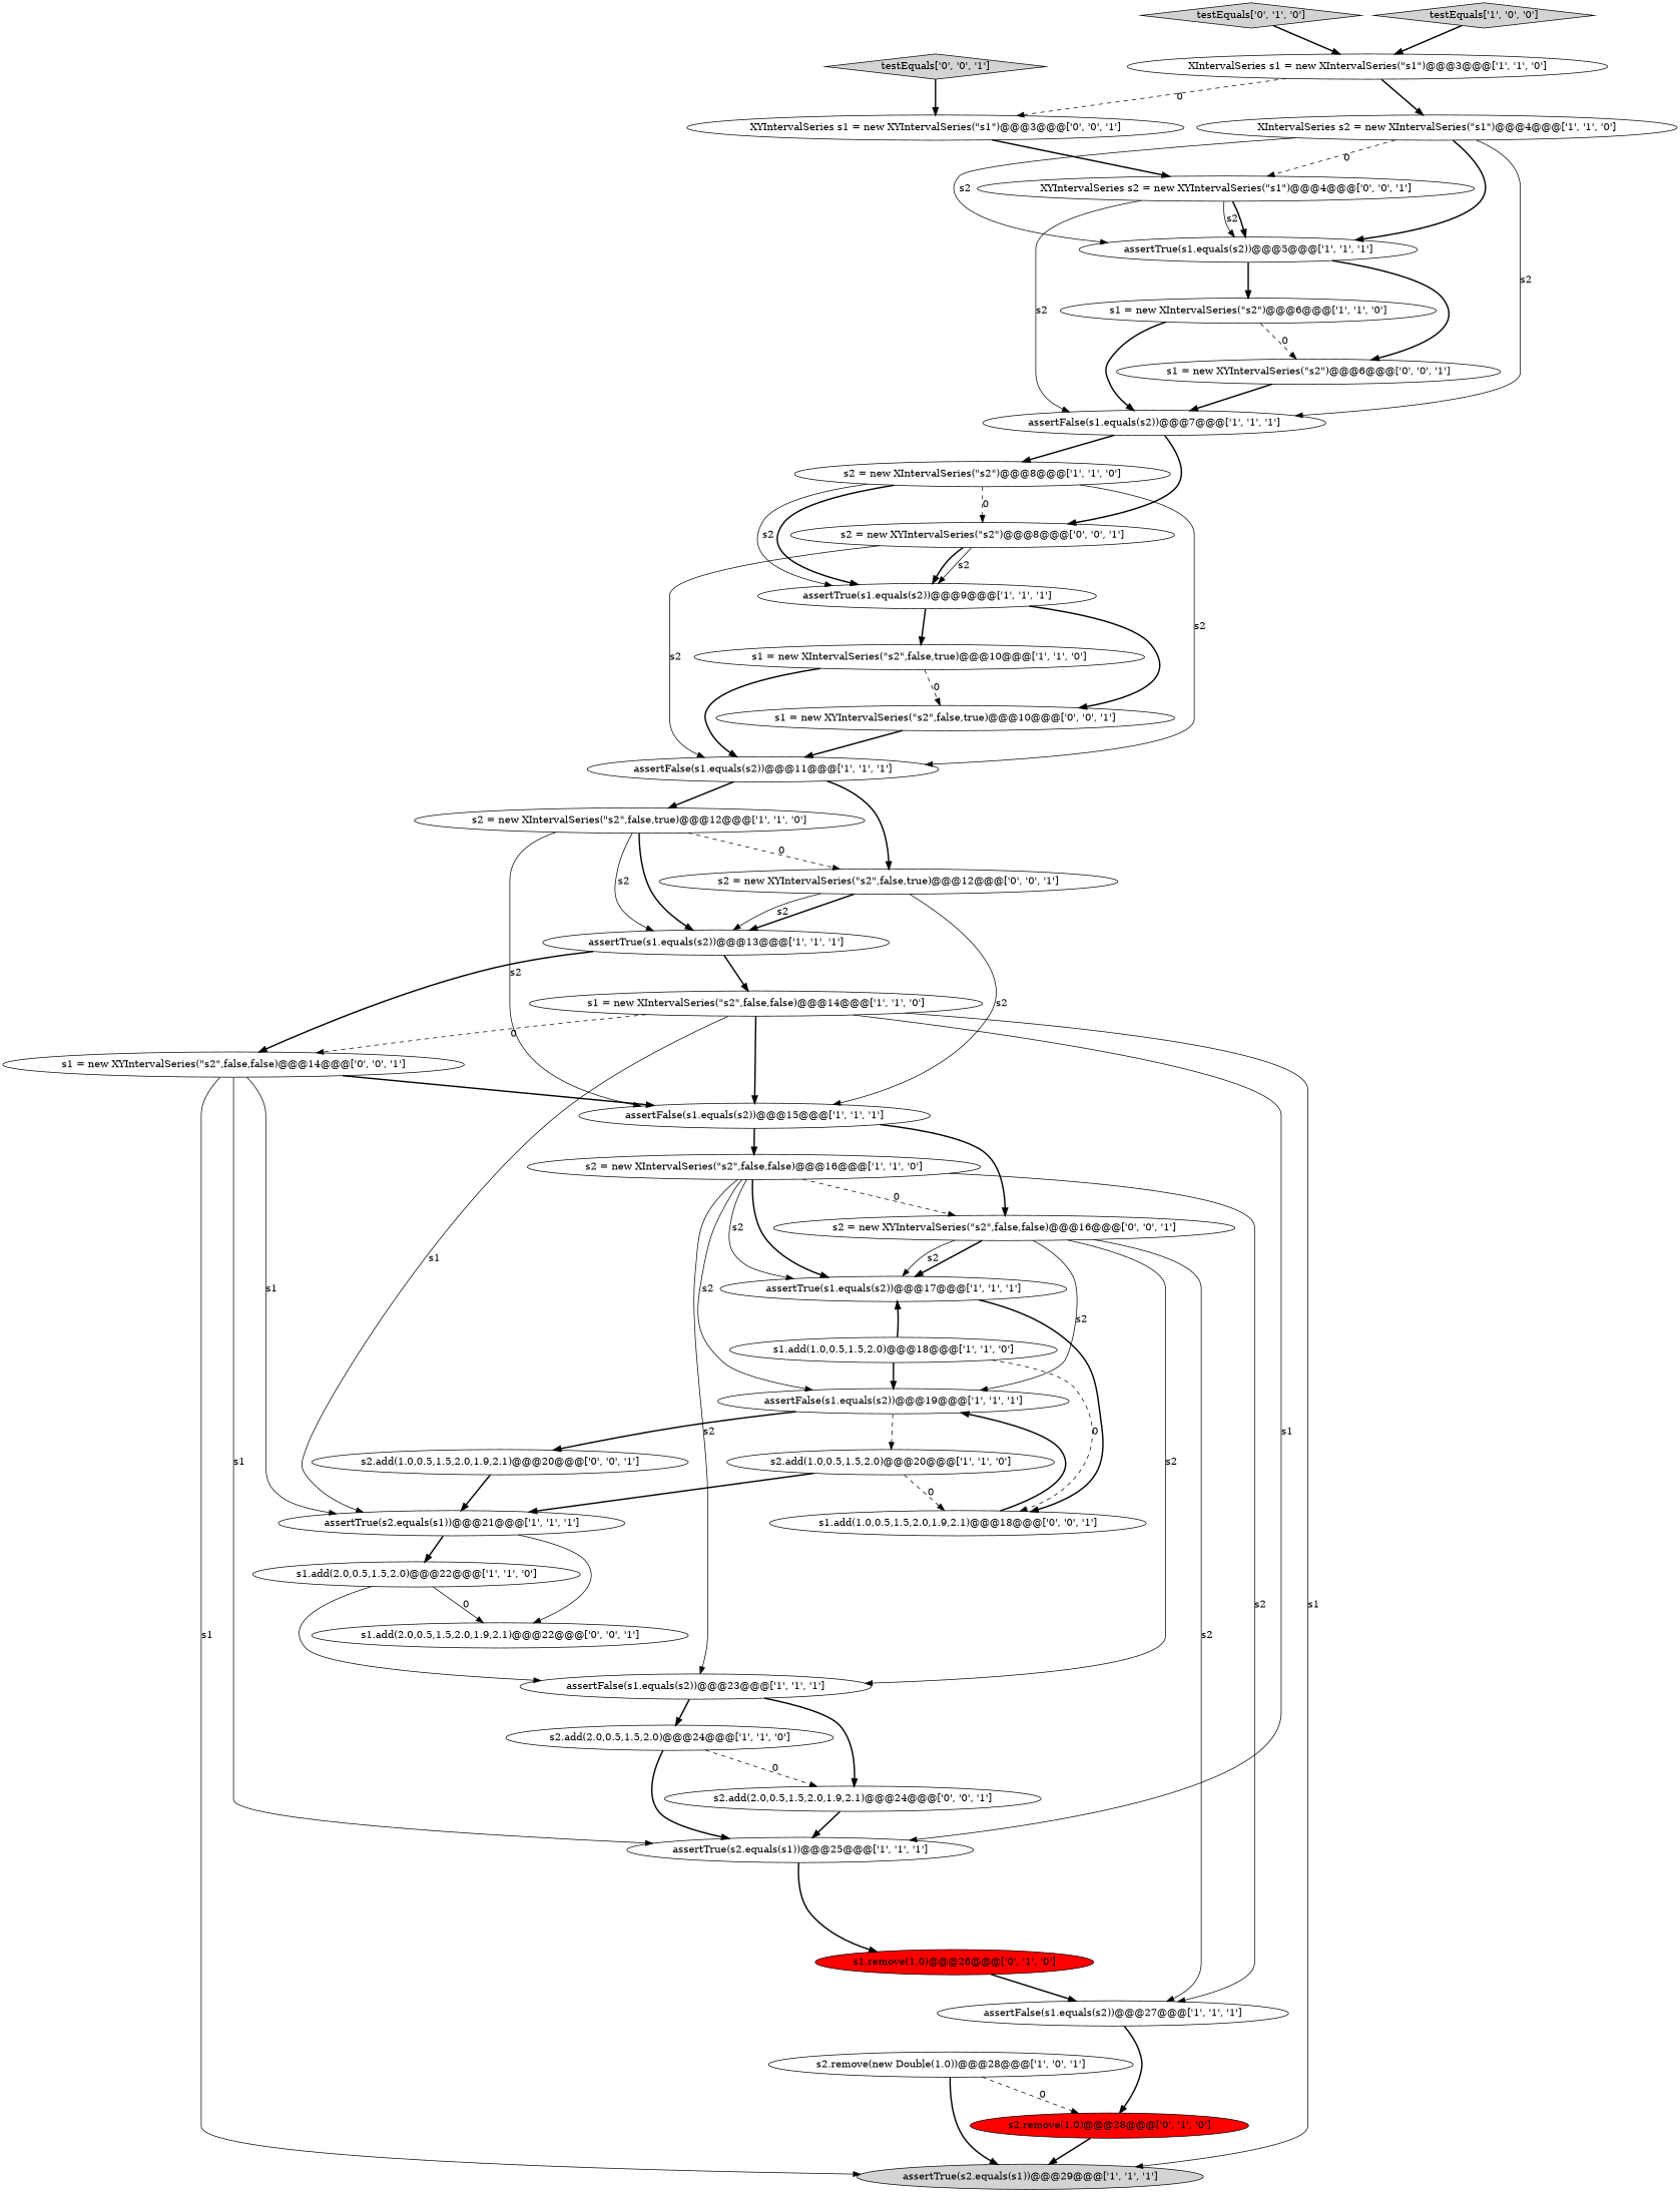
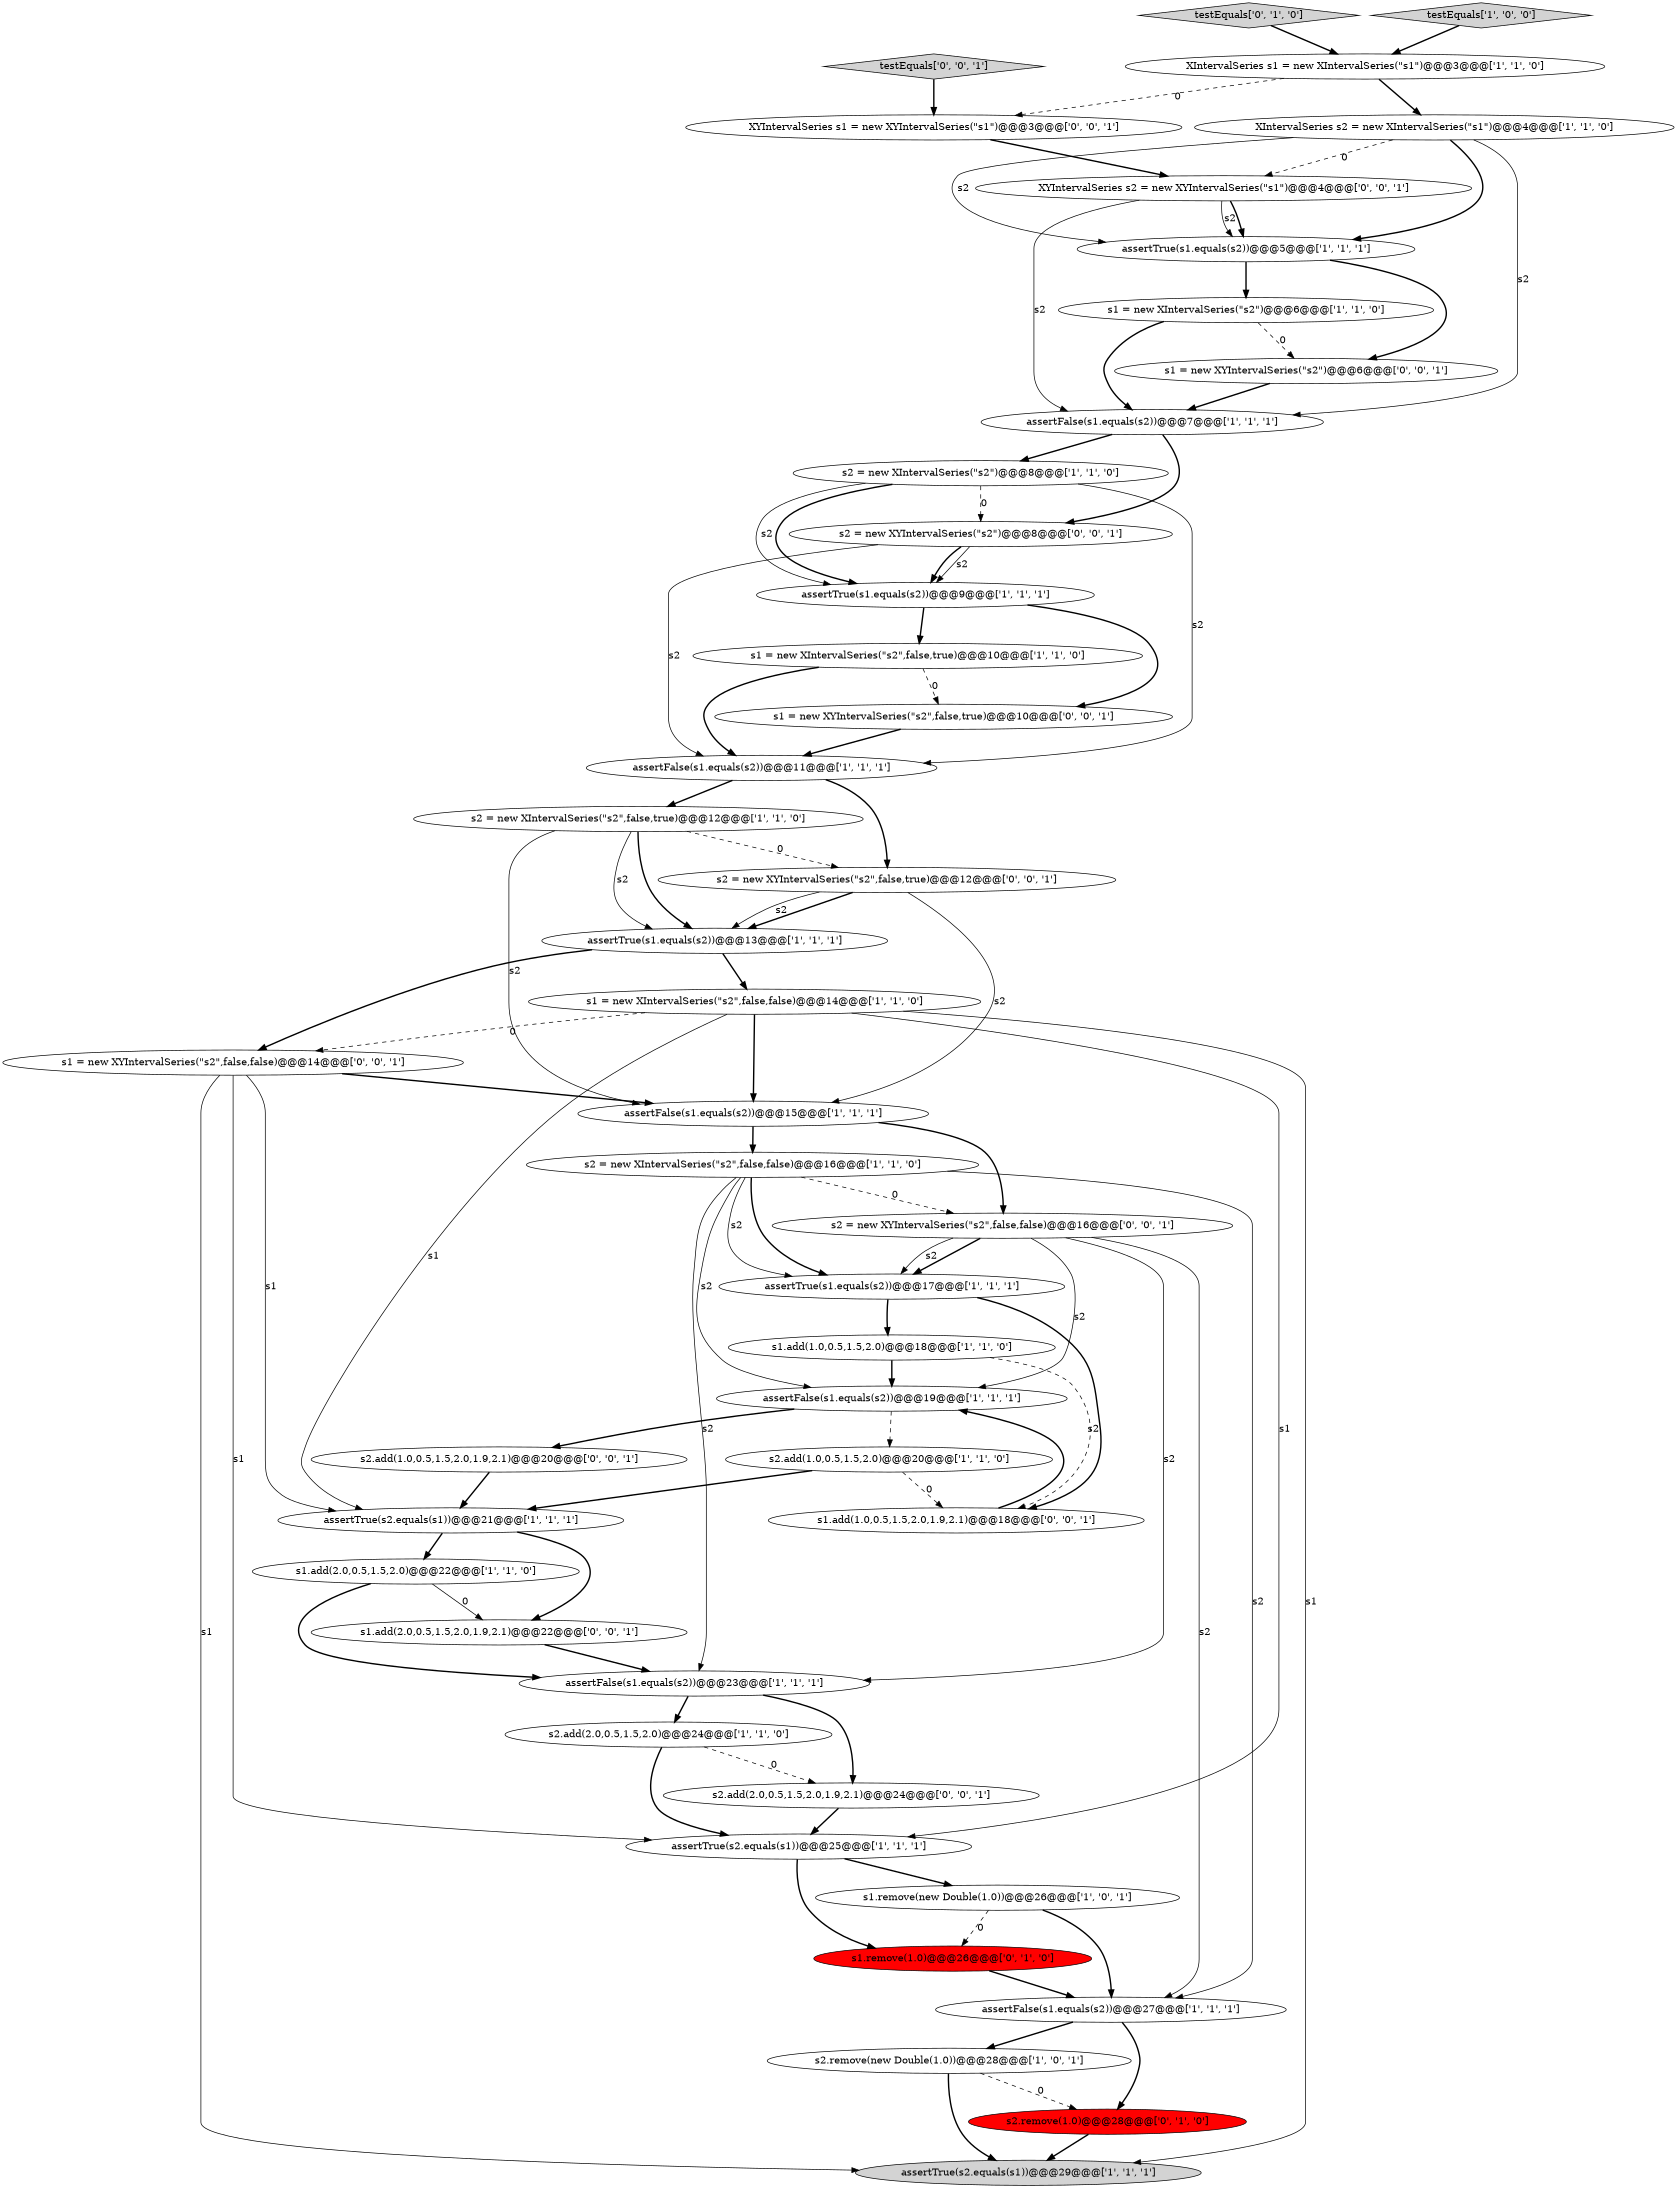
  digraph {
    node [fillcolor=white shape=ellipse style=filled]
    edge [style=bold]
    n1 [fillcolor=red label="s1.remove(1.0)@@@26@@@['0', '1', '0']"]
    n2 [label="assertFalse(s1.equals(s2))@@@27@@@['1', '1', '1']"]
    n3 [fillcolor=red label="s2.remove(1.0)@@@28@@@['0', '1', '0']"]
    n4 [label="s2.remove(new Double(1.0))@@@28@@@['1', '0', '1']"]
    n5 [label="assertFalse(s1.equals(s2))@@@19@@@['1', '1', '1']"]
    n6 [label="s2.add(1.0,0.5,1.5,2.0)@@@20@@@['1', '1', '0']"]
    n7 [label="s2.add(1.0,0.5,1.5,2.0,1.9,2.1)@@@20@@@['0', '0', '1']"]
    n8 [label="assertTrue(s2.equals(s1))@@@21@@@['1', '1', '1']"]
    n9 [label="s1.add(1.0,0.5,1.5,2.0,1.9,2.1)@@@18@@@['0', '0', '1']"]
    n10 [label="s1 = new XIntervalSeries(\"s2\",false,false)@@@14@@@['1', '1', '0']"]
    n11 [label="assertFalse(s1.equals(s2))@@@15@@@['1', '1', '1']"]
    n12 [label="assertTrue(s2.equals(s1))@@@25@@@['1', '1', '1']"]
    n13 [fillcolor=lightgray label="assertTrue(s2.equals(s1))@@@29@@@['1', '1', '1']"]
    n14 [label="s1 = new XYIntervalSeries(\"s2\",false,false)@@@14@@@['0', '0', '1']"]
    n15 [label="s2 = new XIntervalSeries(\"s2\",false,false)@@@16@@@['1', '1', '0']"]
    n16 [label="s2 = new XYIntervalSeries(\"s2\",false,false)@@@16@@@['0', '0', '1']"]
+   n17 [label="s1.remove(new Double(1.0))@@@26@@@['1', '0', '1']"]
    n18 [label="s1.add(2.0,0.5,1.5,2.0,1.9,2.1)@@@22@@@['0', '0', '1']"]
    n19 [label="s1.add(2.0,0.5,1.5,2.0)@@@22@@@['1', '1', '0']"]
    n20 [label="assertFalse(s1.equals(s2))@@@23@@@['1', '1', '1']"]
    n21 [label="s2.add(2.0,0.5,1.5,2.0,1.9,2.1)@@@24@@@['0', '0', '1']"]
    n22 [label="s2.add(2.0,0.5,1.5,2.0)@@@24@@@['1', '1', '0']"]
    n23 [label="assertTrue(s1.equals(s2))@@@9@@@['1', '1', '1']"]
    n24 [label="s1 = new XIntervalSeries(\"s2\",false,true)@@@10@@@['1', '1', '0']"]
    n25 [label="s1 = new XYIntervalSeries(\"s2\",false,true)@@@10@@@['0', '0', '1']"]
    n26 [label="assertFalse(s1.equals(s2))@@@11@@@['1', '1', '1']"]
    n27 [label="assertTrue(s1.equals(s2))@@@17@@@['1', '1', '1']"]
    n28 [label="s1.add(1.0,0.5,1.5,2.0)@@@18@@@['1', '1', '0']"]
    n29 [label="assertTrue(s1.equals(s2))@@@13@@@['1', '1', '1']"]
    n30 [label="s2 = new XIntervalSeries(\"s2\")@@@8@@@['1', '1', '0']"]
    n31 [label="s2 = new XYIntervalSeries(\"s2\")@@@8@@@['0', '0', '1']"]
    n32 [label="s2 = new XIntervalSeries(\"s2\",false,true)@@@12@@@['1', '1', '0']"]
    n33 [label="s2 = new XYIntervalSeries(\"s2\",false,true)@@@12@@@['0', '0', '1']"]
    n34 [label="s1 = new XYIntervalSeries(\"s2\")@@@6@@@['0', '0', '1']"]
    n35 [label="assertFalse(s1.equals(s2))@@@7@@@['1', '1', '1']"]
    n36 [label="s1 = new XIntervalSeries(\"s2\")@@@6@@@['1', '1', '0']"]
    n37 [fillcolor=lightgray label="testEquals['0', '1', '0']" shape=diamond]
    n38 [label="XIntervalSeries s1 = new XIntervalSeries(\"s1\")@@@3@@@['1', '1', '0']"]
    n39 [label="XIntervalSeries s2 = new XIntervalSeries(\"s1\")@@@4@@@['1', '1', '0']"]
    n40 [label="XYIntervalSeries s1 = new XYIntervalSeries(\"s1\")@@@3@@@['0', '0', '1']"]
    n41 [label="assertTrue(s1.equals(s2))@@@5@@@['1', '1', '1']"]
    n42 [label="XYIntervalSeries s2 = new XYIntervalSeries(\"s1\")@@@4@@@['0', '0', '1']"]
    n43 [fillcolor=lightgray label="testEquals['0', '0', '1']" shape=diamond]
    n44 [fillcolor=lightgray label="testEquals['1', '0', '0']" shape=diamond]
    n1 -> n2
    n2 -> n3
+   n2 -> n4
    n3 -> n13
    n4 -> n3 [label=0 style=dashed]
    n4 -> n13
    n5 -> n6 [style=dashed]
    n5 -> n7
    n6 -> n8
    n6 -> n9 [label=0 style=dashed]
    n7 -> n8
-   n8 -> n18 [style=solid]
+   n8 -> n18
    n8 -> n19
    n9 -> n5
    n10 -> n8 [label=s1 style=solid]
    n10 -> n11
    n10 -> n12 [label=s1 style=solid]
    n10 -> n13 [label=s1 style=solid]
    n10 -> n14 [label=0 style=dashed]
    n11 -> n15
    n11 -> n16
    n12 -> n1
+   n12 -> n17
    n14 -> n8 [label=s1 style=solid]
    n14 -> n11
    n14 -> n12 [label=s1 style=solid]
    n14 -> n13 [label=s1 style=solid]
    n15 -> n2 [label=s2 style=solid]
    n15 -> n5 [label=s2 style=solid]
    n15 -> n16 [label=0 style=dashed]
    n15 -> n20 [label=s2 style=solid]
    n15 -> n27 [label=s2 style=solid]
    n15 -> n27
    n16 -> n2 [label=s2 style=solid]
    n16 -> n5 [label=s2 style=solid]
    n16 -> n20 [label=s2 style=solid]
    n16 -> n27
    n16 -> n27 [label=s2 style=solid]
+   n17 -> n1 [label=0 style=dashed]
+   n17 -> n2
+   n18 -> n20
    n19 -> n18 [label=0 style=solid]
-   n19 -> n20 [style=solid]
+   n19 -> n20
    n20 -> n21
    n20 -> n22
    n21 -> n12
    n22 -> n12
    n22 -> n21 [label=0 style=dashed]
    n23 -> n24
    n23 -> n25
    n24 -> n25 [label=0 style=dashed]
    n24 -> n26
    n25 -> n26
    n26 -> n32
    n26 -> n33
    n27 -> n9
-   n28 -> n27
+   n27 -> n28
    n28 -> n5
-   n28 -> n9 [label=0 style=dashed]
+   n28 -> n9 [label=s2 style=dashed]
    n29 -> n10
    n29 -> n14
    n30 -> n23
    n30 -> n23 [label=s2 style=solid]
    n30 -> n26 [label=s2 style=solid]
    n30 -> n31 [label=0 style=dashed]
    n31 -> n23 [label=s2 style=solid]
    n31 -> n23
    n31 -> n26 [label=s2 style=solid]
    n32 -> n11 [label=s2 style=solid]
    n32 -> n29 [label=s2 style=solid]
    n32 -> n29
    n32 -> n33 [label=0 style=dashed]
    n33 -> n11 [label=s2 style=solid]
    n33 -> n29
    n33 -> n29 [label=s2 style=solid]
    n34 -> n35
    n35 -> n30
    n35 -> n31
    n36 -> n34 [label=0 style=dashed]
    n36 -> n35
    n37 -> n38
    n38 -> n39
    n38 -> n40 [label=0 style=dashed]
    n39 -> n35 [label=s2 style=solid]
    n39 -> n41
    n39 -> n41 [label=s2 style=solid]
    n39 -> n42 [label=0 style=dashed]
    n40 -> n42
    n41 -> n34
    n41 -> n36
    n42 -> n35 [label=s2 style=solid]
    n42 -> n41 [label=s2 style=solid]
    n42 -> n41
    n43 -> n40
    n44 -> n38
  }
